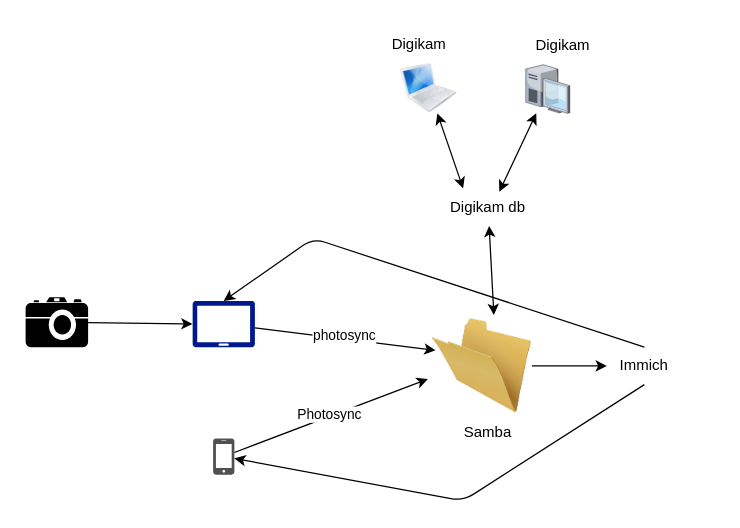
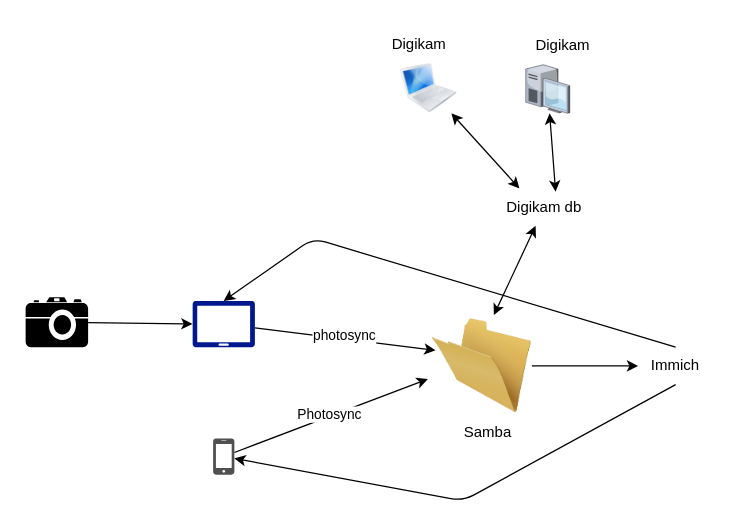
  <mxCell id="0" />
  <mxCell id="1" parent="0" />
  <mxCell id="2" style="edgeStyle=none;html=1;entryX=-0.04;entryY=0.631;entryDx=0;entryDy=0;entryPerimeter=0;" edge="1" parent="1" source="4" target="7"><mxGeometry relative="1" as="geometry" /></mxCell>
  <mxCell id="3" value="Photosync" style="edgeLabel;html=1;align=center;verticalAlign=middle;resizable=0;points=[];" vertex="1" connectable="0" parent="2"><mxGeometry x="-0.006" y="2" relative="1" as="geometry"><mxPoint as="offset" /></mxGeometry></mxCell>
  <mxCell id="4" value="" style="sketch=0;pointerEvents=1;shadow=0;dashed=0;html=1;strokeColor=none;fillColor=#505050;labelPosition=center;verticalLabelPosition=bottom;verticalAlign=top;outlineConnect=0;align=center;shape=mxgraph.office.devices.cell_phone_iphone_proportional;" vertex="1" parent="1"><mxGeometry x="170" y="350" width="17" height="29" as="geometry" /></mxCell>
  <mxCell id="5" value="" style="sketch=0;aspect=fixed;pointerEvents=1;shadow=0;dashed=0;html=1;strokeColor=none;labelPosition=center;verticalLabelPosition=bottom;verticalAlign=top;align=center;fillColor=#00188D;shape=mxgraph.azure.tablet;" vertex="1" parent="1"><mxGeometry x="153.5" y="240" width="50" height="37" as="geometry" /></mxCell>
  <mxCell id="6" style="edgeStyle=none;html=1;" edge="1" parent="1" source="7" target="23"><mxGeometry relative="1" as="geometry"><mxPoint x="510" y="290" as="targetPoint" /></mxGeometry></mxCell>
  <mxCell id="7" value="" style="image;html=1;image=img/lib/clip_art/general/Empty_Folder_128x128.png" vertex="1" parent="1"><mxGeometry x="345" y="252" width="80" height="80" as="geometry" /></mxCell>
  <mxCell id="8" style="edgeStyle=none;html=1;entryX=0.036;entryY=0.345;entryDx=0;entryDy=0;entryPerimeter=0;" edge="1" parent="1" source="5" target="7"><mxGeometry relative="1" as="geometry" /></mxCell>
  <mxCell id="9" value="photosync" style="edgeLabel;html=1;align=center;verticalAlign=middle;resizable=0;points=[];" vertex="1" connectable="0" parent="8"><mxGeometry x="-0.03" y="3" relative="1" as="geometry"><mxPoint as="offset" /></mxGeometry></mxCell>
  <mxCell id="10" value="Samba" style="text;strokeColor=none;align=center;fillColor=none;html=1;verticalAlign=middle;whiteSpace=wrap;rounded=0;" vertex="1" parent="1"><mxGeometry x="360" y="330" width="60" height="30" as="geometry" /></mxCell>
  <mxCell id="11" value="" style="shape=mxgraph.signs.tech.camera_2;html=1;pointerEvents=1;fillColor=#000000;strokeColor=none;verticalLabelPosition=bottom;verticalAlign=top;align=center;" vertex="1" parent="1"><mxGeometry x="20" y="237" width="50" height="40" as="geometry" /></mxCell>
  <mxCell id="12" style="edgeStyle=none;html=1;entryX=0;entryY=0.5;entryDx=0;entryDy=0;entryPerimeter=0;" edge="1" parent="1" source="11" target="5"><mxGeometry relative="1" as="geometry" /></mxCell>
  <mxCell id="13" style="edgeStyle=none;html=1;entryX=0.62;entryY=-0.008;entryDx=0;entryDy=0;startArrow=classic;startFill=1;entryPerimeter=0;" edge="1" parent="1" source="14" target="7"><mxGeometry relative="1" as="geometry" /></mxCell>
- <mxCell id="14" value="Digikam db" style="text;strokeColor=none;align=center;fillColor=none;html=1;verticalAlign=middle;whiteSpace=wrap;rounded=0;" vertex="1" parent="1"><mxGeometry x="350" y="150" width="80" height="30" as="geometry" /></mxCell>
+ <mxCell id="14" value="Digikam db" style="text;strokeColor=none;align=center;fillColor=none;html=1;verticalAlign=middle;whiteSpace=wrap;rounded=0;" vertex="1" parent="1"><mxGeometry x="395" y="150" width="80" height="30" as="geometry" /></mxCell>
  <mxCell id="15" style="edgeStyle=none;html=1;entryX=0.25;entryY=0;entryDx=0;entryDy=0;startArrow=classic;startFill=1;" edge="1" parent="1" source="16" target="14"><mxGeometry relative="1" as="geometry"><mxPoint x="360" y="130" as="targetPoint" /></mxGeometry></mxCell>
  <mxCell id="16" value="" style="image;html=1;image=img/lib/clip_art/computers/MacBook_128x128.png" vertex="1" parent="1"><mxGeometry x="320" y="50" width="45" height="40" as="geometry" /></mxCell>
  <mxCell id="17" value="" style="verticalLabelPosition=bottom;sketch=0;aspect=fixed;html=1;verticalAlign=top;strokeColor=none;align=center;outlineConnect=0;shape=mxgraph.citrix.desktop;" vertex="1" parent="1"><mxGeometry x="420" y="51" width="35.42" height="39" as="geometry" /></mxCell>
  <mxCell id="18" value="Digikam" style="text;strokeColor=none;align=center;fillColor=none;html=1;verticalAlign=middle;whiteSpace=wrap;rounded=0;" vertex="1" parent="1"><mxGeometry x="305" y="20" width="60" height="30" as="geometry" /></mxCell>
  <mxCell id="19" value="Digikam" style="text;strokeColor=none;align=center;fillColor=none;html=1;verticalAlign=middle;whiteSpace=wrap;rounded=0;" vertex="1" parent="1"><mxGeometry x="420" y="21" width="60" height="30" as="geometry" /></mxCell>
  <mxCell id="20" style="edgeStyle=none;html=1;entryX=0.612;entryY=0.088;entryDx=0;entryDy=0;entryPerimeter=0;startArrow=classic;startFill=1;" edge="1" parent="1" source="17" target="14"><mxGeometry relative="1" as="geometry" /></mxCell>
  <mxCell id="21" style="edgeStyle=none;html=1;exitX=0.5;exitY=1;exitDx=0;exitDy=0;" edge="1" parent="1" source="23" target="4"><mxGeometry relative="1" as="geometry"><mxPoint x="535.935" y="302.42" as="sourcePoint" /><Array as="points"><mxPoint x="370" y="400" /></Array></mxGeometry></mxCell>
  <mxCell id="22" style="edgeStyle=none;html=1;exitX=0.5;exitY=0;exitDx=0;exitDy=0;entryX=0.5;entryY=0;entryDx=0;entryDy=0;entryPerimeter=0;" edge="1" parent="1" source="23" target="5"><mxGeometry relative="1" as="geometry"><mxPoint x="560.865" y="277.58" as="sourcePoint" /><Array as="points"><mxPoint x="250" y="190" /></Array></mxGeometry></mxCell>
- <mxCell id="23" value="Immich" style="text;strokeColor=none;align=center;fillColor=none;html=1;verticalAlign=middle;whiteSpace=wrap;rounded=0;" vertex="1" parent="1"><mxGeometry x="485" y="277" width="60" height="30" as="geometry" /></mxCell>
+ <mxCell id="23" value="Immich" style="text;strokeColor=none;align=center;fillColor=none;html=1;verticalAlign=middle;whiteSpace=wrap;rounded=0;" vertex="1" parent="1"><mxGeometry x="510" y="277" width="60" height="30" as="geometry" /></mxCell>
